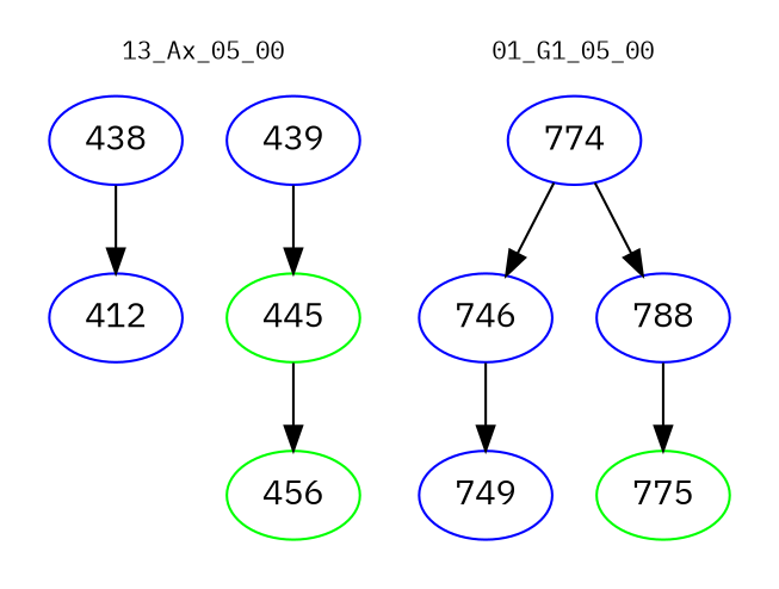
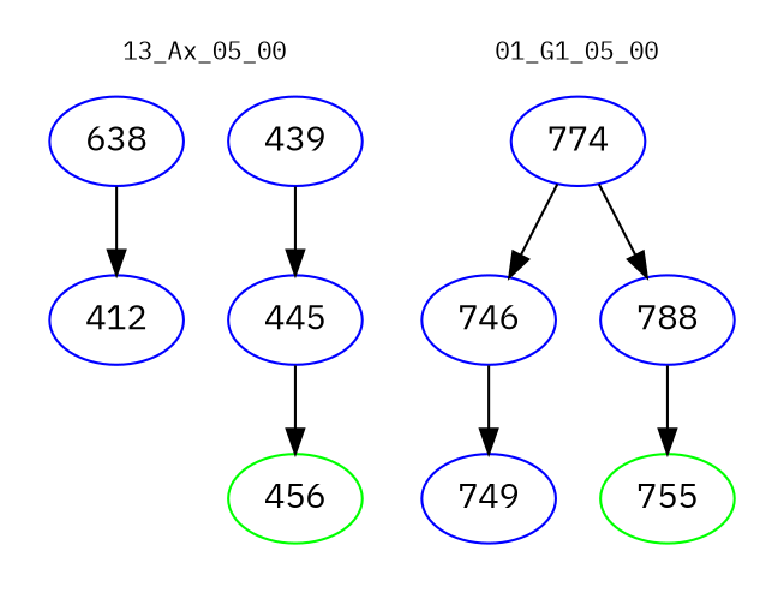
  digraph {
    fontname="IBM Plex Mono"
    node [color=blue fontname="IBM Plex Mono"]
    edge [color=black fontname="IBM Plex Mono"]
    n1 [label=439]
-   n2 [label=438]
-   n3 [color=green label=445]
+   n2 [label=638]
+   n3 [label=445]
    n4 [label=412]
    n5 [color=green label=456]
    n6 [label=774]
    n7 [label=746]
    n8 [label=788]
    n9 [label=749]
-   n10 [color=green label=775]
+   n10 [color=green label=755]
    subgraph cluster_1 {
      color=white
      fontsize=10
      label="13_Ax_05_00"
      n1
      n2
      n3
      n4
      n5
    }
    subgraph cluster_2 {
      color=white
      fontsize=10
      label="01_G1_05_00"
      n6
      n7
      n8
      n9
      n10
    }
    n1 -> n3
    n2 -> n4
    n3 -> n5
    n6 -> n7
    n6 -> n8
    n7 -> n9
    n8 -> n10
  }
